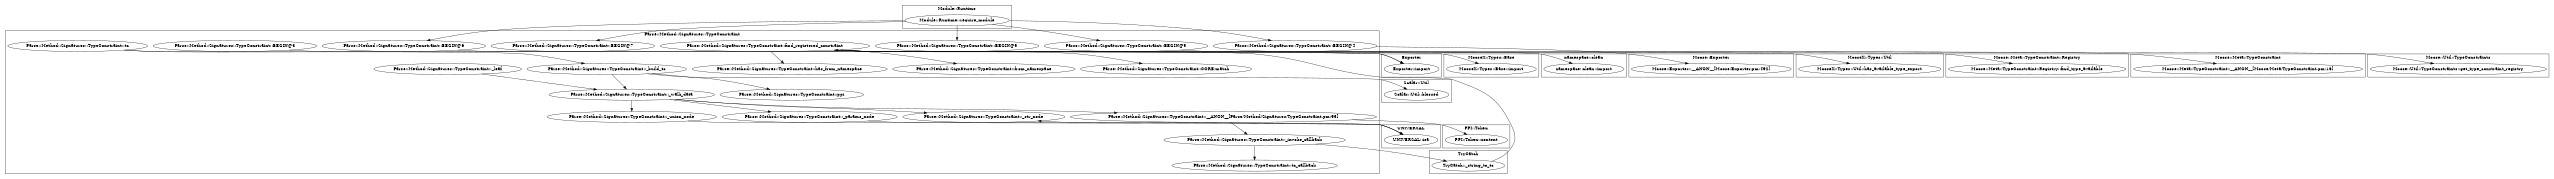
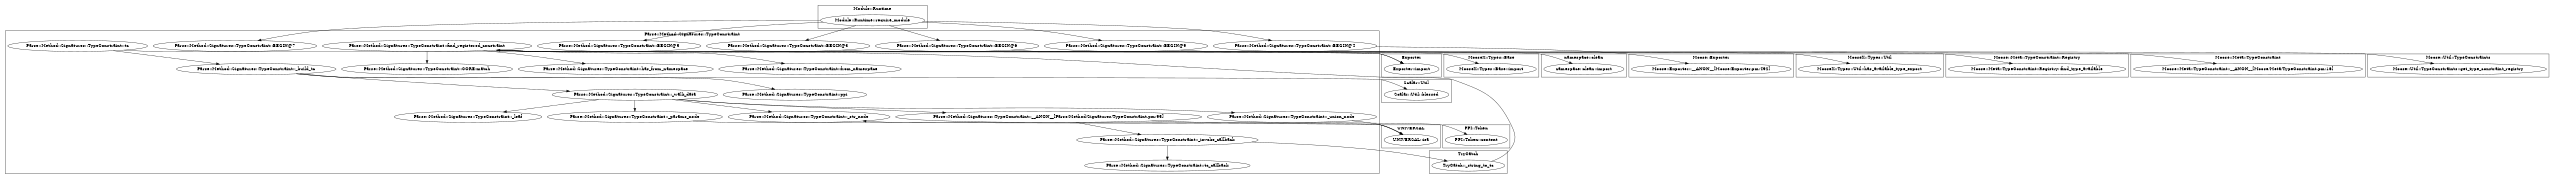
  digraph {
    "MooseX::Types::Util::has_available_type_export"
    "TryCatch::_string_to_tc"
    "Scalar::Util::blessed"
    "UNIVERSAL::isa"
    "namespace::clean::import"
    "Parse::Method::Signatures::TypeConstraint::BEGIN@3"
    "Parse::Method::Signatures::TypeConstraint::_str_node"
    "Parse::Method::Signatures::TypeConstraint::BEGIN@6"
    "Parse::Method::Signatures::TypeConstraint::__ANON__[Parse/Method/Signatures/TypeConstraint.pm:95]"
    "Parse::Method::Signatures::TypeConstraint::tc"
    "Parse::Method::Signatures::TypeConstraint::_leaf"
    "Parse::Method::Signatures::TypeConstraint::BEGIN@9"
    "Parse::Method::Signatures::TypeConstraint::has_from_namespace"
    "Parse::Method::Signatures::TypeConstraint::from_namespace"
    "Parse::Method::Signatures::TypeConstraint::tc_callback"
    "Parse::Method::Signatures::TypeConstraint::BEGIN@4"
    "Parse::Method::Signatures::TypeConstraint::_walk_data"
    "Parse::Method::Signatures::TypeConstraint::ppi"
    "Parse::Method::Signatures::TypeConstraint::_build_tc"
    "Parse::Method::Signatures::TypeConstraint::CORE:match"
    "Parse::Method::Signatures::TypeConstraint::BEGIN@5"
    "Parse::Method::Signatures::TypeConstraint::BEGIN@7"
    "Parse::Method::Signatures::TypeConstraint::find_registered_constraint"
    "Parse::Method::Signatures::TypeConstraint::_union_node"
    "Parse::Method::Signatures::TypeConstraint::_invoke_callback"
    "Parse::Method::Signatures::TypeConstraint::_params_node"
    "PPI::Token::content"
    n28 [label="Moose::Meta::TypeConstraint::Registry::find_type_available"]
    "Module::Runtime::require_module"
    "Exporter::import"
    "MooseX::Types::Base::import"
    "Moose::Meta::TypeConstraint::__ANON__[Moose/Meta/TypeConstraint.pm:16]"
    "Moose::Exporter::__ANON__[Moose/Exporter.pm:492]"
    "Moose::Util::TypeConstraints::get_type_constraint_registry"
    subgraph cluster_1 {
      label="MooseX::Types::Util"
      "MooseX::Types::Util::has_available_type_export"
    }
    subgraph cluster_2 {
      label=TryCatch
      "TryCatch::_string_to_tc"
    }
    subgraph cluster_3 {
      label="Scalar::Util"
      "Scalar::Util::blessed"
    }
    subgraph cluster_4 {
      label=UNIVERSAL
      "UNIVERSAL::isa"
    }
    subgraph cluster_5 {
      label="namespace::clean"
      "namespace::clean::import"
    }
    subgraph cluster_6 {
      label="Parse::Method::Signatures::TypeConstraint"
      "Parse::Method::Signatures::TypeConstraint::BEGIN@3"
      "Parse::Method::Signatures::TypeConstraint::_str_node"
      "Parse::Method::Signatures::TypeConstraint::BEGIN@6"
      "Parse::Method::Signatures::TypeConstraint::__ANON__[Parse/Method/Signatures/TypeConstraint.pm:95]"
      "Parse::Method::Signatures::TypeConstraint::tc"
      "Parse::Method::Signatures::TypeConstraint::_leaf"
      "Parse::Method::Signatures::TypeConstraint::BEGIN@9"
      "Parse::Method::Signatures::TypeConstraint::has_from_namespace"
      "Parse::Method::Signatures::TypeConstraint::from_namespace"
      "Parse::Method::Signatures::TypeConstraint::tc_callback"
      "Parse::Method::Signatures::TypeConstraint::BEGIN@4"
      "Parse::Method::Signatures::TypeConstraint::_walk_data"
      "Parse::Method::Signatures::TypeConstraint::ppi"
      "Parse::Method::Signatures::TypeConstraint::_build_tc"
      "Parse::Method::Signatures::TypeConstraint::CORE:match"
      "Parse::Method::Signatures::TypeConstraint::BEGIN@5"
      "Parse::Method::Signatures::TypeConstraint::BEGIN@7"
      "Parse::Method::Signatures::TypeConstraint::find_registered_constraint"
      "Parse::Method::Signatures::TypeConstraint::_union_node"
      "Parse::Method::Signatures::TypeConstraint::_invoke_callback"
      "Parse::Method::Signatures::TypeConstraint::_params_node"
    }
    subgraph cluster_7 {
      label="PPI::Token"
      "PPI::Token::content"
    }
    subgraph cluster_8 {
      label="Moose::Meta::TypeConstraint::Registry"
      n28
    }
    subgraph cluster_9 {
      label="Module::Runtime"
      "Module::Runtime::require_module"
    }
    subgraph cluster_10 {
      label=Exporter
      "Exporter::import"
    }
    subgraph cluster_11 {
      label="MooseX::Types::Base"
      "MooseX::Types::Base::import"
    }
    subgraph cluster_12 {
      label="Moose::Meta::TypeConstraint"
      "Moose::Meta::TypeConstraint::__ANON__[Moose/Meta/TypeConstraint.pm:16]"
    }
    subgraph cluster_13 {
      label="Moose::Exporter"
      "Moose::Exporter::__ANON__[Moose/Exporter.pm:492]"
    }
    subgraph cluster_14 {
      label="Moose::Util::TypeConstraints"
      "Moose::Util::TypeConstraints::get_type_constraint_registry"
    }
    "TryCatch::_string_to_tc" -> "Parse::Method::Signatures::TypeConstraint::find_registered_constraint"
    "UNIVERSAL::isa" -> "Parse::Method::Signatures::TypeConstraint::_str_node"
    "Parse::Method::Signatures::TypeConstraint::BEGIN@3" -> "Exporter::import"
    "Parse::Method::Signatures::TypeConstraint::BEGIN@6" -> "MooseX::Types::Base::import"
    "Parse::Method::Signatures::TypeConstraint::__ANON__[Parse/Method/Signatures/TypeConstraint.pm:95]" -> "Parse::Method::Signatures::TypeConstraint::_invoke_callback"
    "Parse::Method::Signatures::TypeConstraint::__ANON__[Parse/Method/Signatures/TypeConstraint.pm:95]" -> "PPI::Token::content"
    "Parse::Method::Signatures::TypeConstraint::tc" -> "Parse::Method::Signatures::TypeConstraint::_build_tc"
    "Parse::Method::Signatures::TypeConstraint::tc" -> "Exporter::import"
    "Parse::Method::Signatures::TypeConstraint::BEGIN@9" -> "namespace::clean::import"
    "Parse::Method::Signatures::TypeConstraint::BEGIN@4" -> "Moose::Exporter::__ANON__[Moose/Exporter.pm:492]"
    "Parse::Method::Signatures::TypeConstraint::_walk_data" -> "Parse::Method::Signatures::TypeConstraint::_str_node"
    "Parse::Method::Signatures::TypeConstraint::_walk_data" -> "Parse::Method::Signatures::TypeConstraint::__ANON__[Parse/Method/Signatures/TypeConstraint.pm:95]"
-   "Parse::Method::Signatures::TypeConstraint::_leaf" -> "Parse::Method::Signatures::TypeConstraint::_walk_data"
+   "Parse::Method::Signatures::TypeConstraint::_walk_data" -> "Parse::Method::Signatures::TypeConstraint::_leaf"
    "Parse::Method::Signatures::TypeConstraint::_walk_data" -> "Parse::Method::Signatures::TypeConstraint::_union_node"
    "Parse::Method::Signatures::TypeConstraint::_walk_data" -> "Parse::Method::Signatures::TypeConstraint::_params_node"
    "Parse::Method::Signatures::TypeConstraint::_build_tc" -> "Scalar::Util::blessed"
    "Parse::Method::Signatures::TypeConstraint::_build_tc" -> "Parse::Method::Signatures::TypeConstraint::_walk_data"
    "Parse::Method::Signatures::TypeConstraint::_build_tc" -> "Parse::Method::Signatures::TypeConstraint::ppi"
    "Parse::Method::Signatures::TypeConstraint::find_registered_constraint" -> "MooseX::Types::Util::has_available_type_export"
    "Parse::Method::Signatures::TypeConstraint::find_registered_constraint" -> "Parse::Method::Signatures::TypeConstraint::has_from_namespace"
    "Parse::Method::Signatures::TypeConstraint::find_registered_constraint" -> "Parse::Method::Signatures::TypeConstraint::from_namespace"
    "Parse::Method::Signatures::TypeConstraint::find_registered_constraint" -> "Parse::Method::Signatures::TypeConstraint::CORE:match"
    "Parse::Method::Signatures::TypeConstraint::find_registered_constraint" -> n28
    "Parse::Method::Signatures::TypeConstraint::find_registered_constraint" -> "Moose::Meta::TypeConstraint::__ANON__[Moose/Meta/TypeConstraint.pm:16]"
    "Parse::Method::Signatures::TypeConstraint::find_registered_constraint" -> "Moose::Util::TypeConstraints::get_type_constraint_registry"
    "Parse::Method::Signatures::TypeConstraint::_union_node" -> "UNIVERSAL::isa"
    "Parse::Method::Signatures::TypeConstraint::_invoke_callback" -> "TryCatch::_string_to_tc"
    "Parse::Method::Signatures::TypeConstraint::_invoke_callback" -> "Parse::Method::Signatures::TypeConstraint::tc_callback"
    "Parse::Method::Signatures::TypeConstraint::_params_node" -> "UNIVERSAL::isa"
+   "Module::Runtime::require_module" -> "Parse::Method::Signatures::TypeConstraint::BEGIN@3"
    "Module::Runtime::require_module" -> "Parse::Method::Signatures::TypeConstraint::BEGIN@6"
    "Module::Runtime::require_module" -> "Parse::Method::Signatures::TypeConstraint::BEGIN@9"
    "Module::Runtime::require_module" -> "Parse::Method::Signatures::TypeConstraint::BEGIN@4"
    "Module::Runtime::require_module" -> "Parse::Method::Signatures::TypeConstraint::BEGIN@5"
    "Module::Runtime::require_module" -> "Parse::Method::Signatures::TypeConstraint::BEGIN@7"
  }
